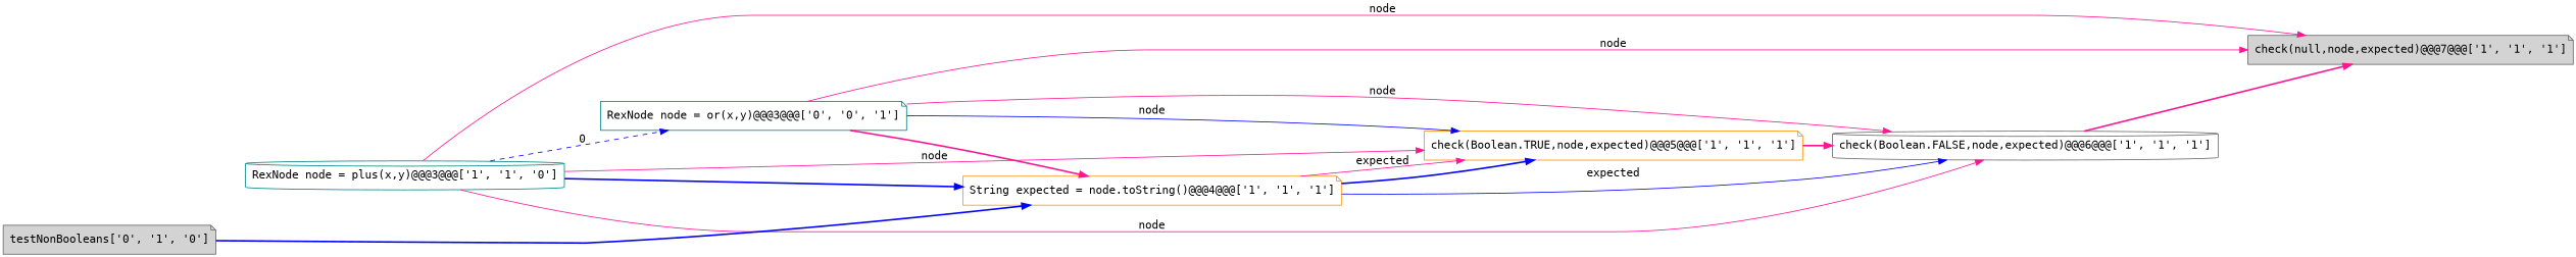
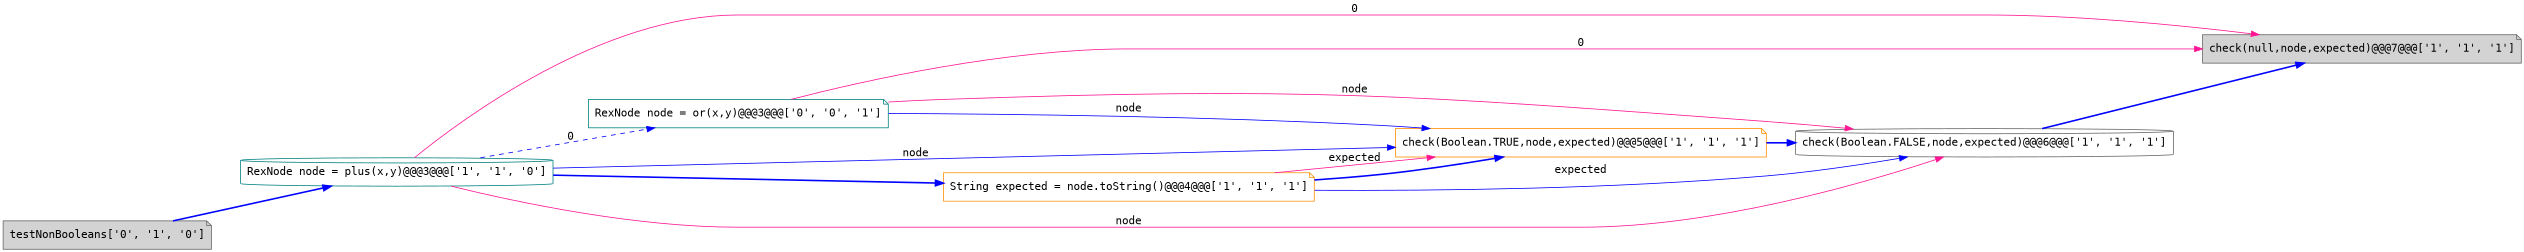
  digraph {
    fontname="DejaVu Sans Mono"
    rankdir=LR
    node [color=gray40 fillcolor=white fontname="DejaVu Sans Mono" shape=note style=filled]
    edge [color=blue fontname="DejaVu Sans Mono" style=solid]
    n1 [color=teal label="RexNode node = or(x,y)@@@3@@@['0', '0', '1']"]
    n2 [label="check(Boolean.FALSE,node,expected)@@@6@@@['1', '1', '1']" shape=cylinder]
    n3 [color=darkorange label="check(Boolean.TRUE,node,expected)@@@5@@@['1', '1', '1']"]
    n4 [fillcolor=lightgray label="check(null,node,expected)@@@7@@@['1', '1', '1']"]
    n5 [color=darkorange label="String expected = node.toString()@@@4@@@['1', '1', '1']"]
    n6 [color=teal label="RexNode node = plus(x,y)@@@3@@@['1', '1', '0']" shape=cylinder]
    n7 [fillcolor=lightgray label="testNonBooleans['0', '1', '0']"]
    n1 -> n2 [color=deeppink label="node"]
    n1 -> n3 [label="node"]
-   n1 -> n4 [color=deeppink label="node"]
-   n1 -> n5 [color=deeppink style=bold]
-   n2 -> n4 [color=deeppink style=bold]
-   n3 -> n2 [color=deeppink style=bold]
+   n1 -> n4 [color=deeppink label=0]
+   n2 -> n4 [style=bold]
+   n3 -> n2 [style=bold]
    n5 -> n2 [label=expected]
    n5 -> n3 [style=bold]
    n5 -> n3 [color=deeppink label=expected]
    n6 -> n1 [label=0 style=dashed]
    n6 -> n2 [color=deeppink label="node"]
-   n6 -> n3 [color=deeppink label="node"]
-   n6 -> n4 [color=deeppink label="node"]
+   n6 -> n3 [label="node"]
+   n6 -> n4 [color=deeppink label=0]
    n6 -> n5 [style=bold]
-   n7 -> n5 [style=bold]
+   n7 -> n6 [style=bold]
  }
